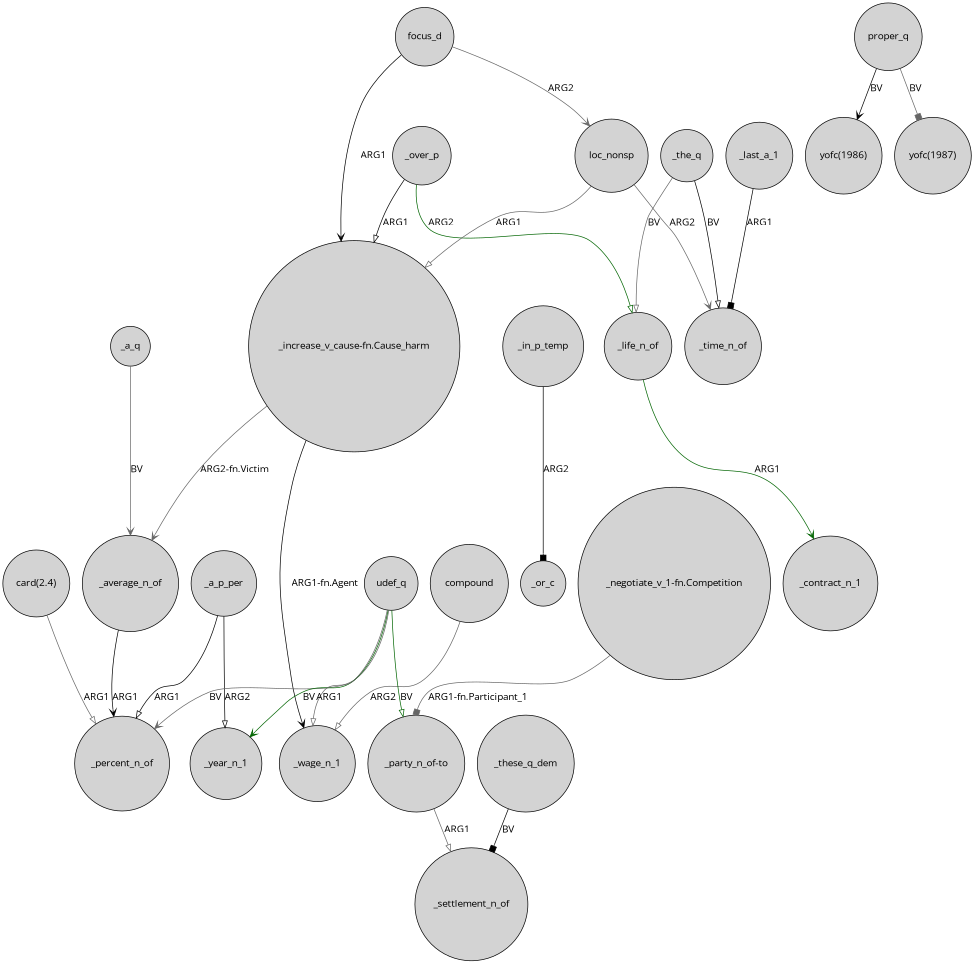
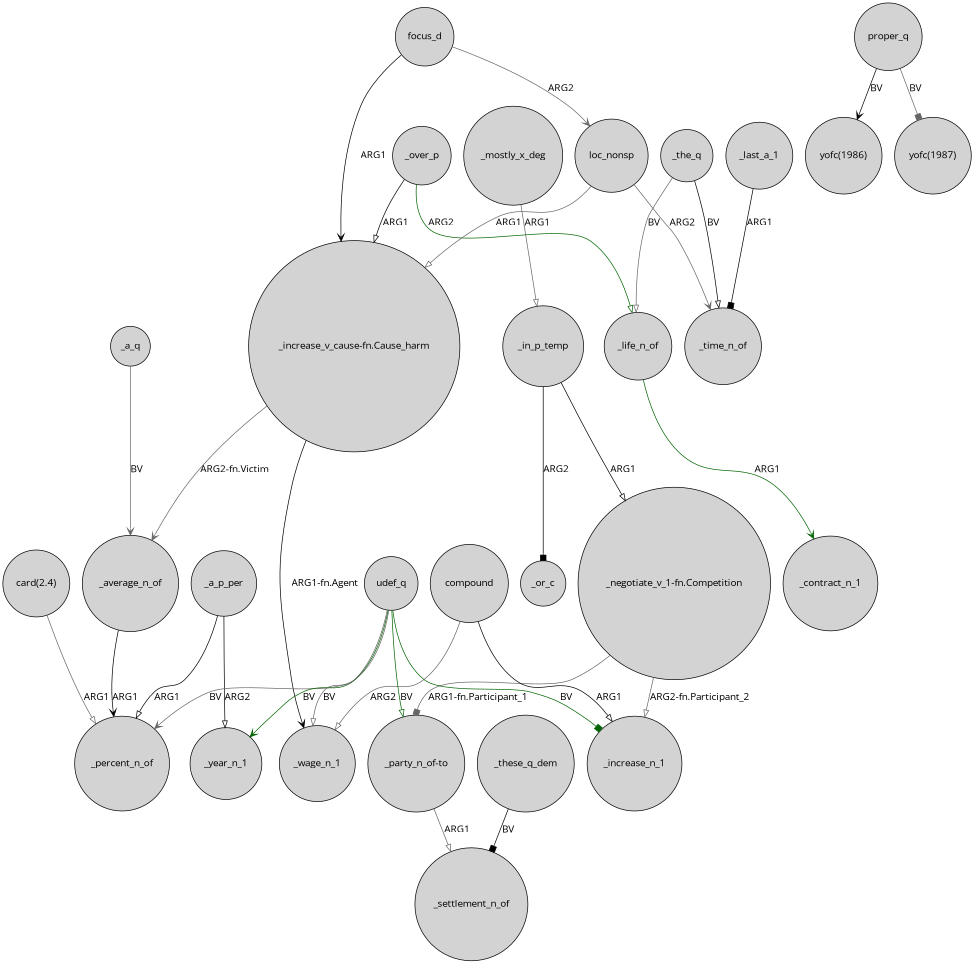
  digraph {
    fontname="Open Sans"
    node [fontname="Open Sans" shape=circle style=filled]
    edge [arrowhead=onormal color=gray40 fontname="Open Sans"]
    _a_p_per
    _percent_n_of
    _year_n_1
    "_negotiate_v_1-fn.Competition"
+   _increase_n_1
    "_party_n_of-to"
    _settlement_n_of
    _the_q
    _life_n_of
    _time_n_of
    _contract_n_1
    "_increase_v_cause-fn.Cause_harm"
    _average_n_of
    _wage_n_1
    _over_p
    compound
    proper_q
    "yofc(1986)"
    "yofc(1987)"
    _in_p_temp
    _or_c
    _these_q_dem
    udef_q
    focus_d
    loc_nonsp
    _last_a_1
    _a_q
+   _mostly_x_deg
    "card(2.4)"
    _a_p_per -> _percent_n_of [color=black label=ARG1]
    _a_p_per -> _year_n_1 [color=black label=ARG2]
+   "_negotiate_v_1-fn.Competition" -> _increase_n_1 [label="ARG2-fn.Participant_2"]
    "_negotiate_v_1-fn.Competition" -> "_party_n_of-to" [arrowhead=box label="ARG1-fn.Participant_1"]
    "_party_n_of-to" -> _settlement_n_of [label=ARG1]
    _the_q -> _life_n_of [label=BV]
    _the_q -> _time_n_of [color=black label=BV]
    _life_n_of -> _contract_n_1 [arrowhead=vee color=darkgreen label=ARG1]
    "_increase_v_cause-fn.Cause_harm" -> _average_n_of [arrowhead=vee label="ARG2-fn.Victim"]
    "_increase_v_cause-fn.Cause_harm" -> _wage_n_1 [arrowhead=vee color=black label="ARG1-fn.Agent"]
    _average_n_of -> _percent_n_of [arrowhead=vee color=black label=ARG1]
    _over_p -> _life_n_of [color=darkgreen label=ARG2]
    _over_p -> "_increase_v_cause-fn.Cause_harm" [color=black label=ARG1]
+   compound -> _increase_n_1 [color=black label=ARG1]
    compound -> _wage_n_1 [label=ARG2]
    proper_q -> "yofc(1986)" [arrowhead=vee color=black label=BV]
    proper_q -> "yofc(1987)" [arrowhead=box label=BV]
+   _in_p_temp -> "_negotiate_v_1-fn.Competition" [color=black label=ARG1]
    _in_p_temp -> _or_c [arrowhead=box color=black label=ARG2]
    _these_q_dem -> _settlement_n_of [arrowhead=box color=black label=BV]
    udef_q -> _percent_n_of [arrowhead=vee label=BV]
    udef_q -> _year_n_1 [arrowhead=vee color=darkgreen label=BV]
+   udef_q -> _increase_n_1 [arrowhead=box color=darkgreen label=BV]
    udef_q -> "_party_n_of-to" [color=darkgreen label=BV]
-   udef_q -> _wage_n_1 [label=ARG1]
+   udef_q -> _wage_n_1 [label=BV]
    focus_d -> "_increase_v_cause-fn.Cause_harm" [arrowhead=vee color=black label=ARG1]
    focus_d -> loc_nonsp [arrowhead=vee label=ARG2]
    loc_nonsp -> _time_n_of [arrowhead=vee label=ARG2]
    loc_nonsp -> "_increase_v_cause-fn.Cause_harm" [label=ARG1]
    _last_a_1 -> _time_n_of [arrowhead=box color=black label=ARG1]
    _a_q -> _average_n_of [arrowhead=vee label=BV]
+   _mostly_x_deg -> _in_p_temp [label=ARG1]
    "card(2.4)" -> _percent_n_of [label=ARG1]
  }
